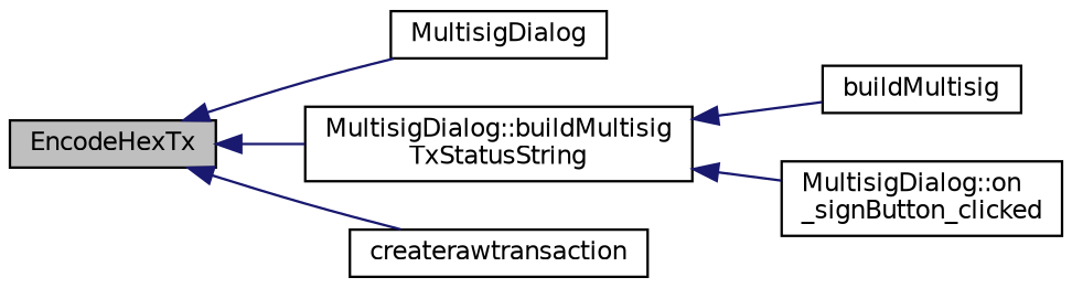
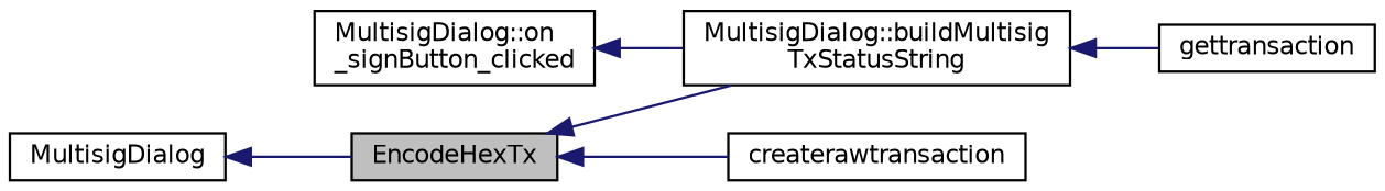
  digraph {
    rankdir=LR
    node [color=black fillcolor=white fontname=Helvetica fontsize=10 shape=record style=filled]
    edge [color=midnightblue dir=back fontname=Helvetica fontsize=10 labelfontname=Helvetica labelfontsize=10 style=solid]
    n1 [fillcolor=grey75 fontcolor=black height=0.2 label=EncodeHexTx width=0.4]
    n2 [height=0.2 label=MultisigDialog width=0.4]
    n3 [height=0.2 label="MultisigDialog::buildMultisig\lTxStatusString" width=0.4]
    n4 [height=0.2 label=createrawtransaction width=0.4]
-   n5 [height=0.2 label=buildMultisig width=0.4]
+   n5 [height=0.2 label=gettransaction width=0.4]
    n6 [height=0.2 label="MultisigDialog::on\l_signButton_clicked" width=0.4]
-   n1 -> n2
+   n2 -> n1
    n1 -> n3
    n1 -> n4
    n3 -> n5
-   n3 -> n6
+   n6 -> n3
  }
